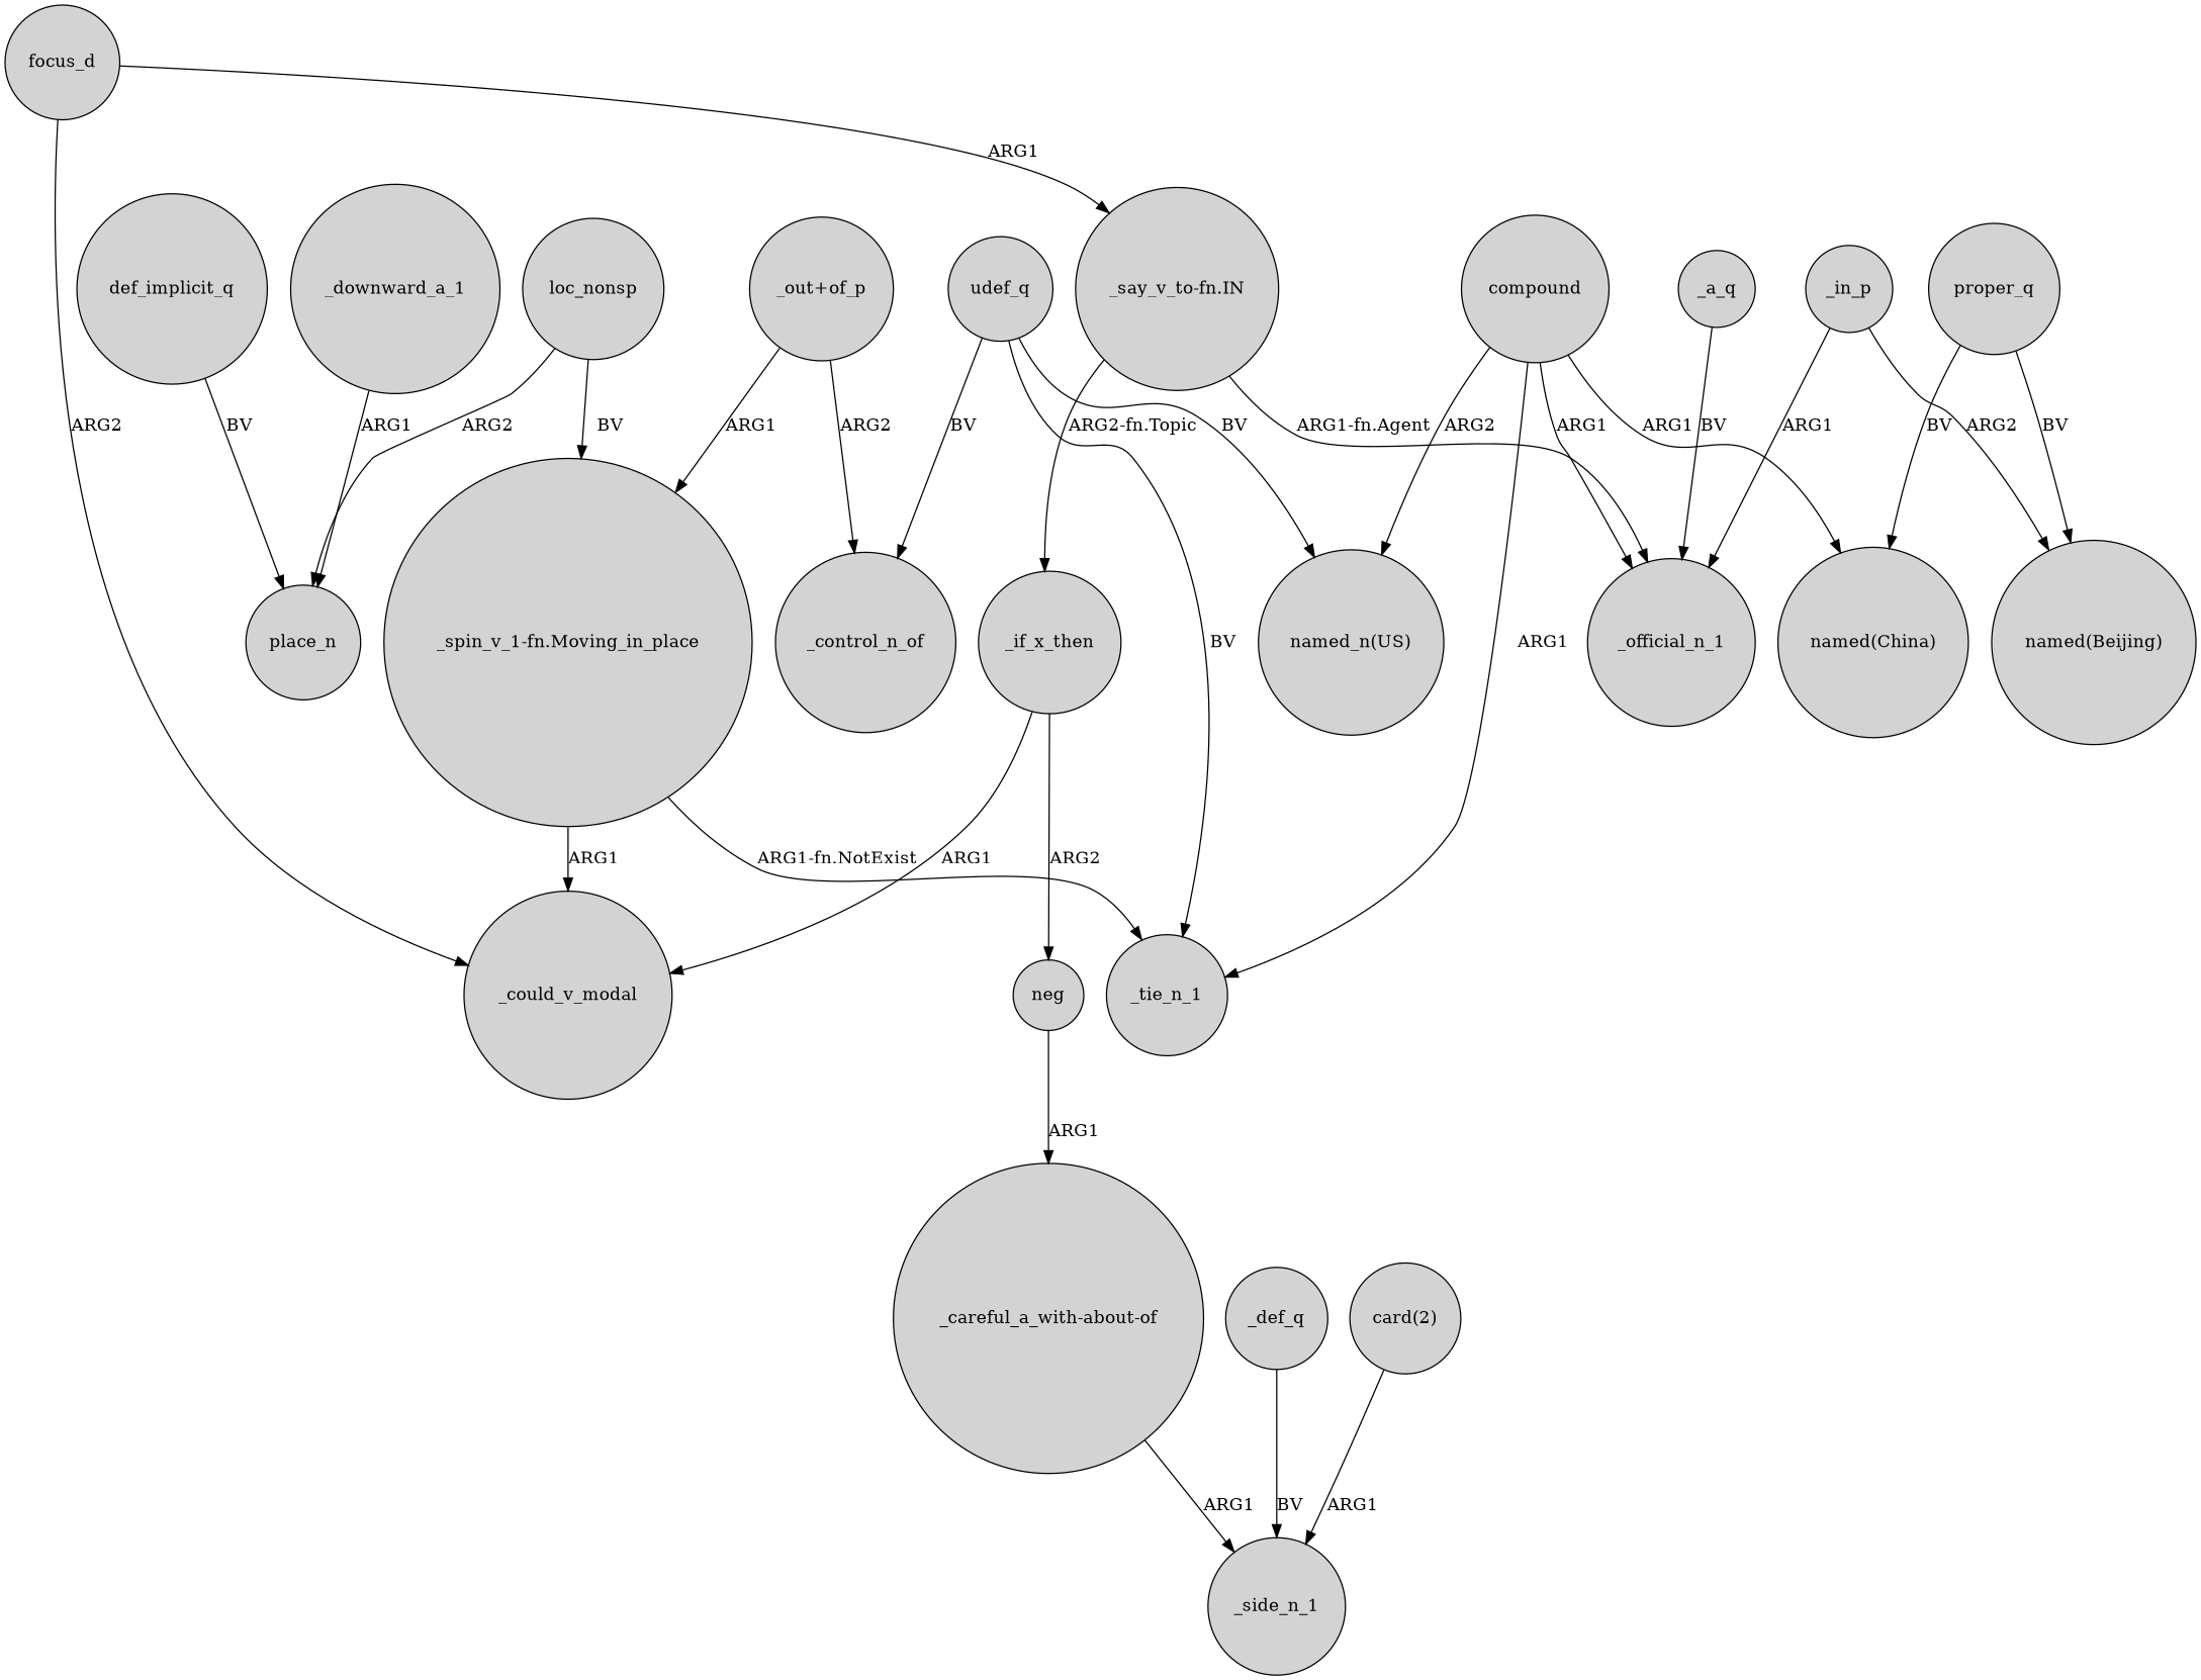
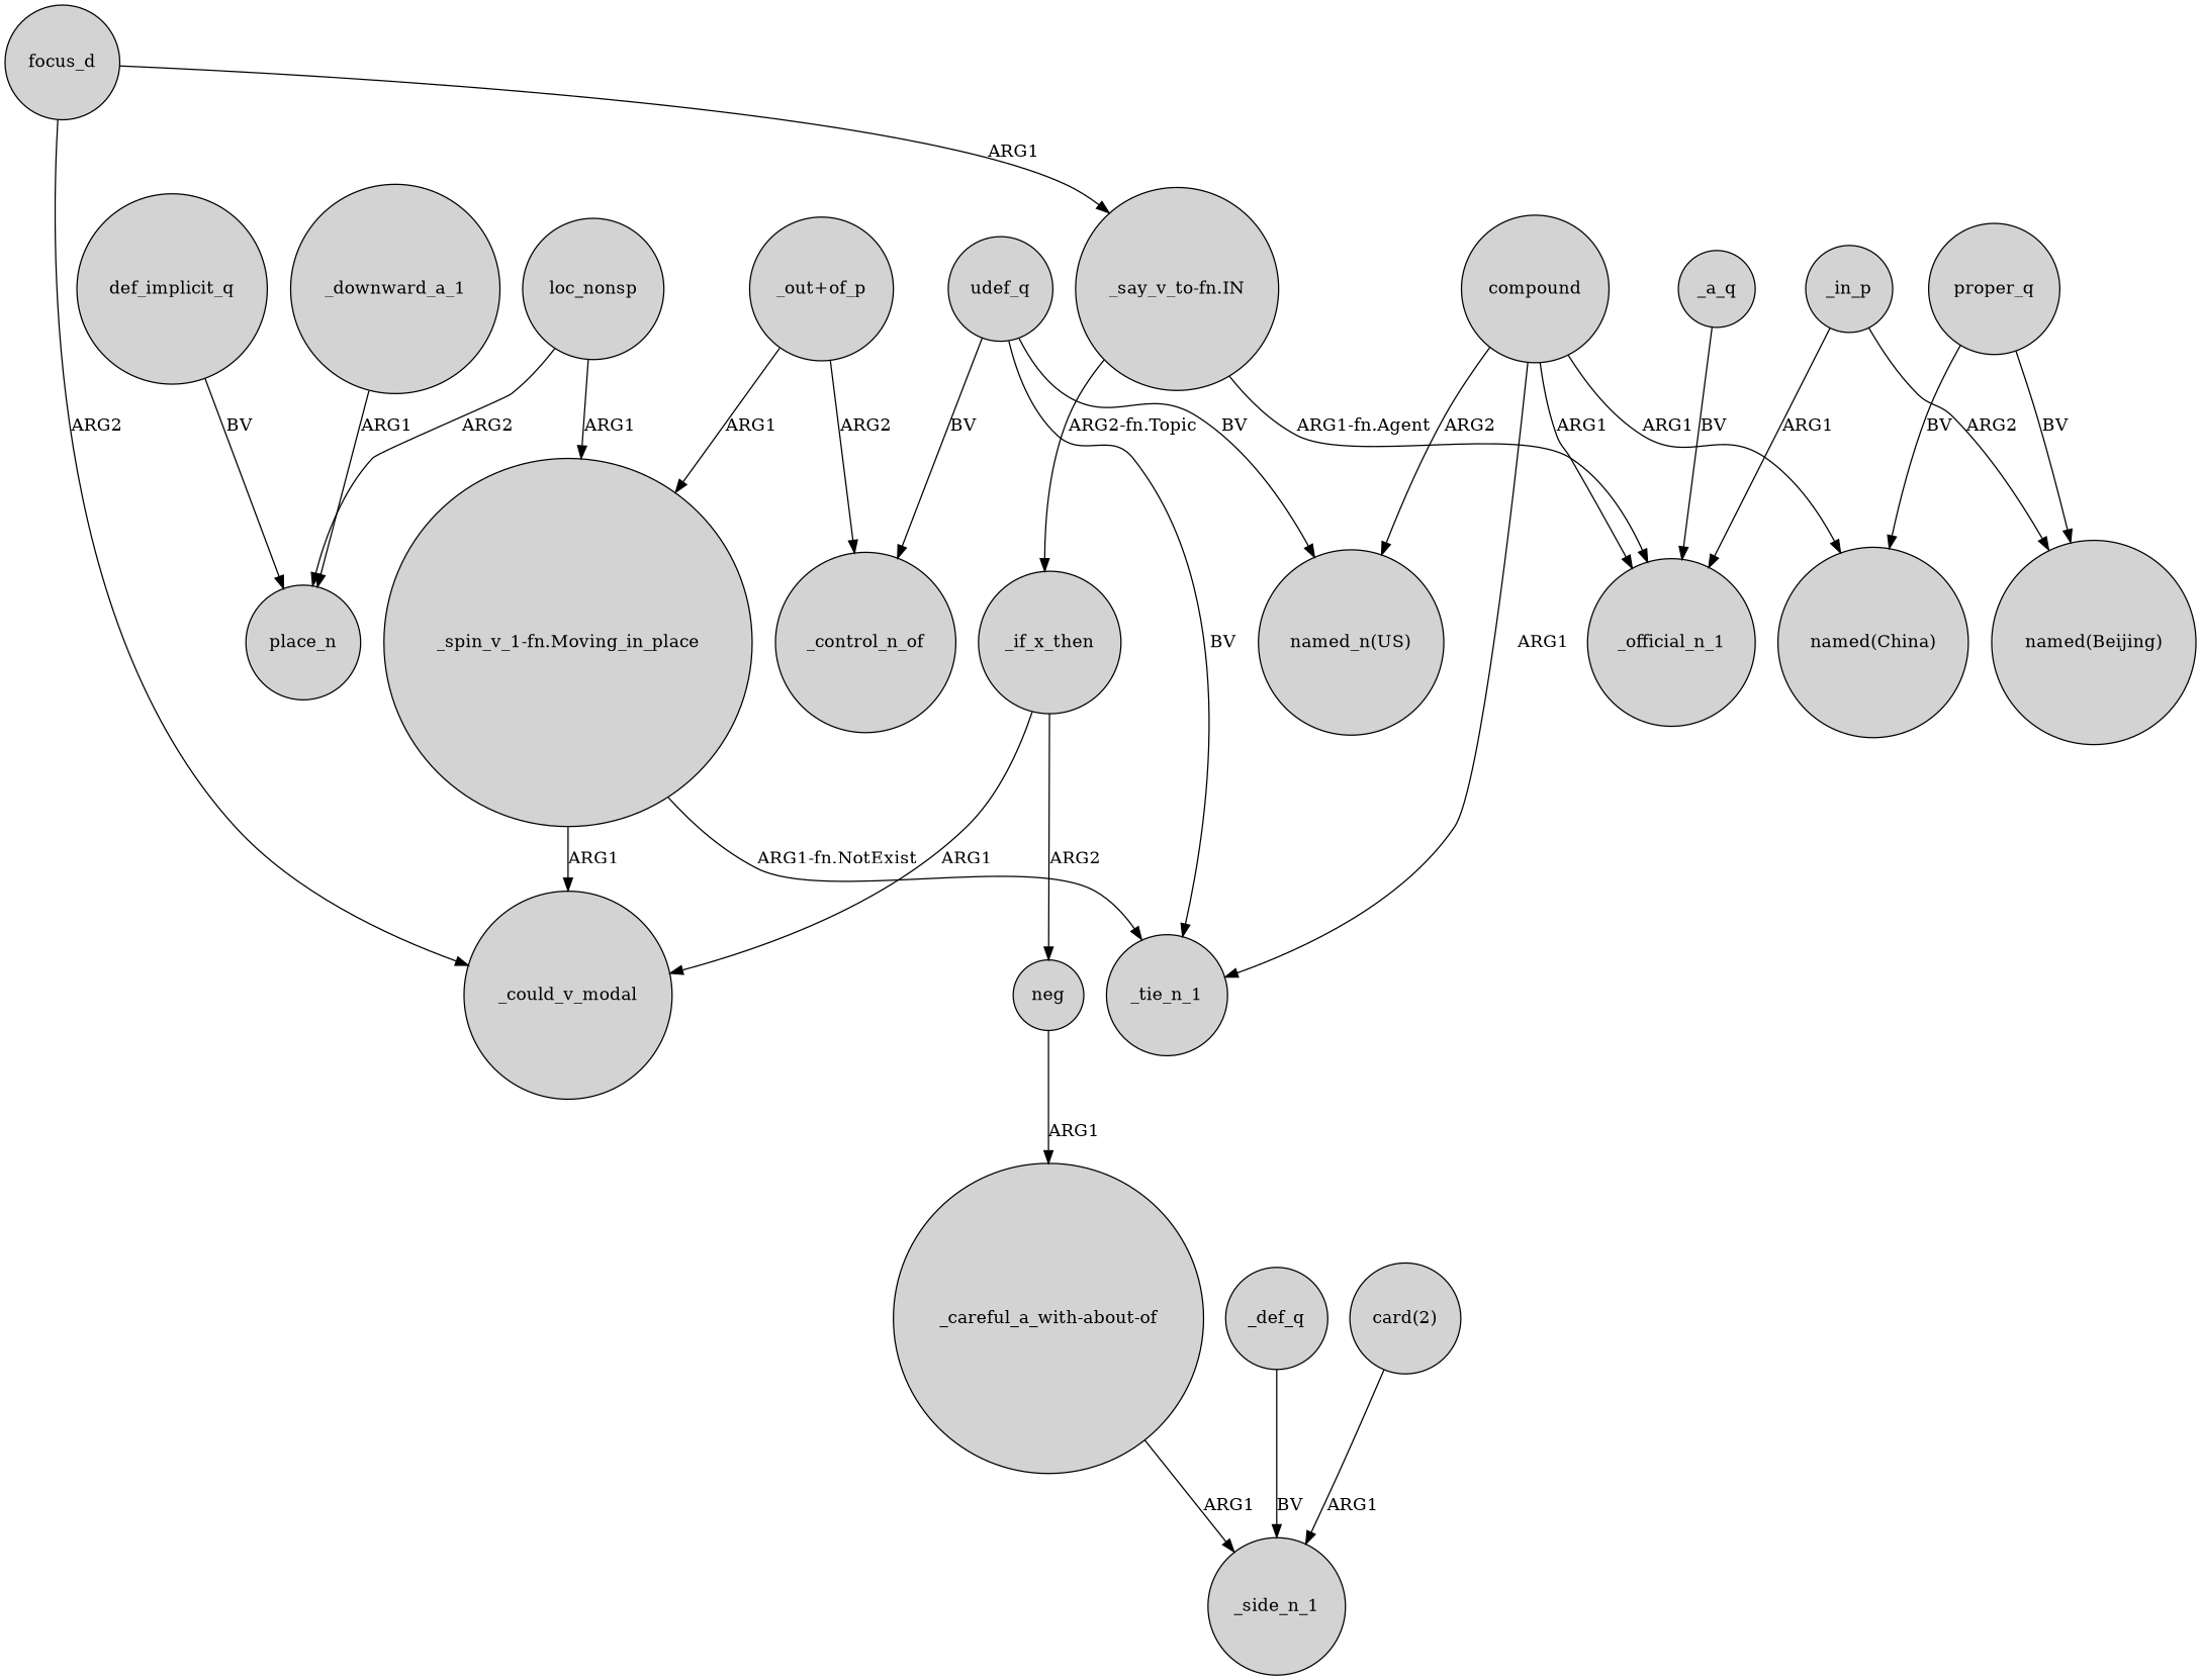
  digraph {
    node [shape=circle style=filled]
    focus_d
    _could_v_modal
    "_say_v_to-fn.IN"
    _if_x_then
    _official_n_1
    "_spin_v_1-fn.Moving_in_place"
    _tie_n_1
    "_out+of_p"
    _control_n_of
    udef_q
    "named_n(US)"
    neg
    "_careful_a_with-about-of"
    n14 [label=_def_q]
    _side_n_1
    compound
    "named(China)"
    def_implicit_q
    place_n
    _in_p
    "named(Beijing)"
    "card(2)"
    _a_q
    proper_q
    loc_nonsp
    _downward_a_1
    focus_d -> _could_v_modal [label=ARG2]
    focus_d -> "_say_v_to-fn.IN" [label=ARG1]
    "_say_v_to-fn.IN" -> _if_x_then [label="ARG2-fn.Topic"]
    "_say_v_to-fn.IN" -> _official_n_1 [label="ARG1-fn.Agent"]
    _if_x_then -> _could_v_modal [label=ARG1]
    _if_x_then -> neg [label=ARG2]
    "_spin_v_1-fn.Moving_in_place" -> _could_v_modal [label=ARG1]
    "_spin_v_1-fn.Moving_in_place" -> _tie_n_1 [label="ARG1-fn.NotExist"]
    "_out+of_p" -> "_spin_v_1-fn.Moving_in_place" [label=ARG1]
    "_out+of_p" -> _control_n_of [label=ARG2]
    udef_q -> _tie_n_1 [label=BV]
    udef_q -> _control_n_of [label=BV]
    udef_q -> "named_n(US)" [label=BV]
    neg -> "_careful_a_with-about-of" [label=ARG1]
    "_careful_a_with-about-of" -> _side_n_1 [label=ARG1]
    n14 -> _side_n_1 [label=BV]
    compound -> _official_n_1 [label=ARG1]
    compound -> _tie_n_1 [label=ARG1]
    compound -> "named_n(US)" [label=ARG2]
    compound -> "named(China)" [label=ARG1]
    def_implicit_q -> place_n [label=BV]
    _in_p -> _official_n_1 [label=ARG1]
    _in_p -> "named(Beijing)" [label=ARG2]
    "card(2)" -> _side_n_1 [label=ARG1]
    _a_q -> _official_n_1 [label=BV]
    proper_q -> "named(China)" [label=BV]
    proper_q -> "named(Beijing)" [label=BV]
-   loc_nonsp -> "_spin_v_1-fn.Moving_in_place" [label=BV]
+   loc_nonsp -> "_spin_v_1-fn.Moving_in_place" [label=ARG1]
    loc_nonsp -> place_n [label=ARG2]
    _downward_a_1 -> place_n [label=ARG1]
  }
